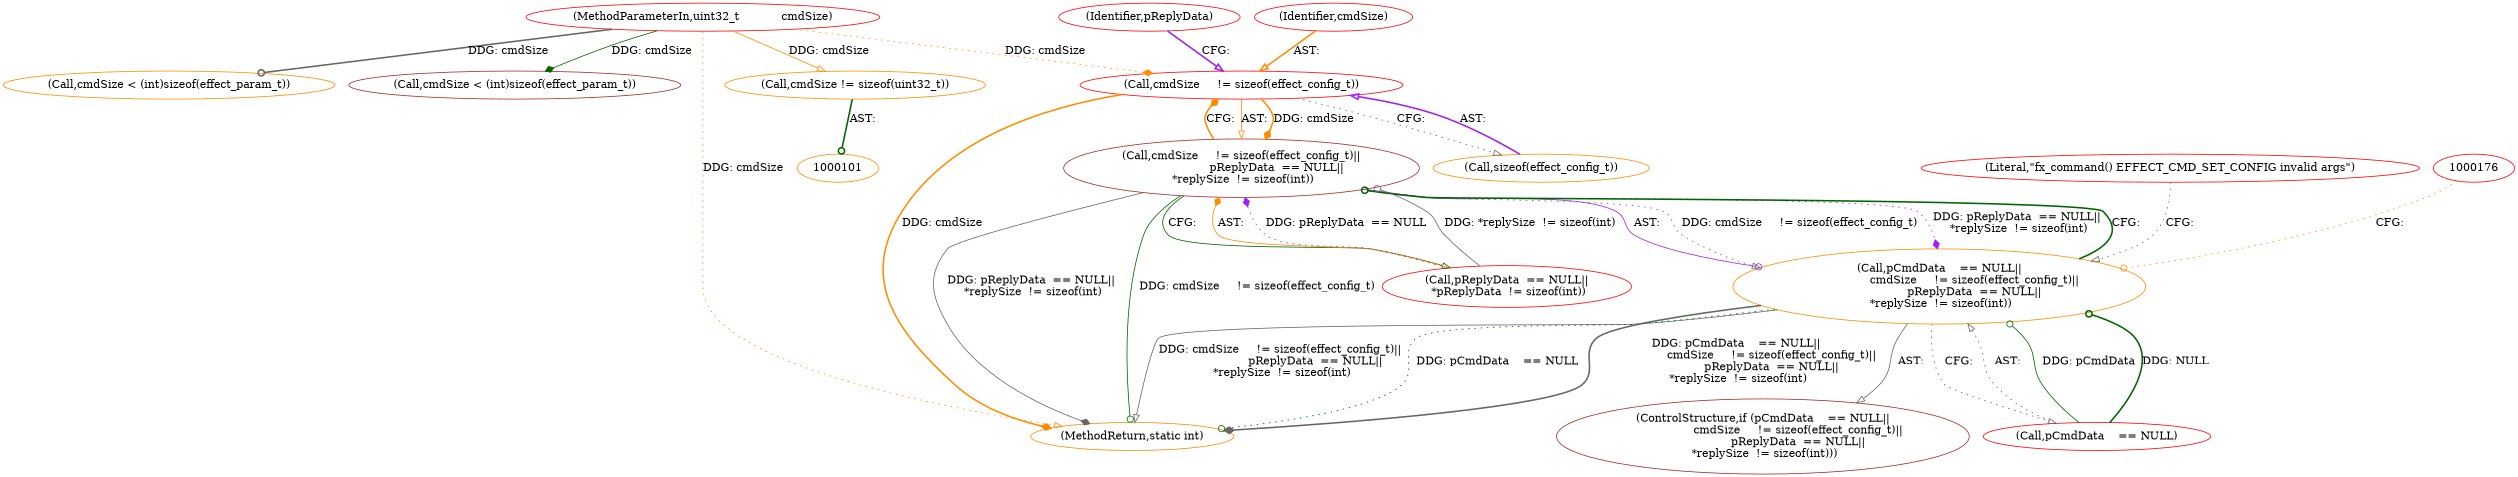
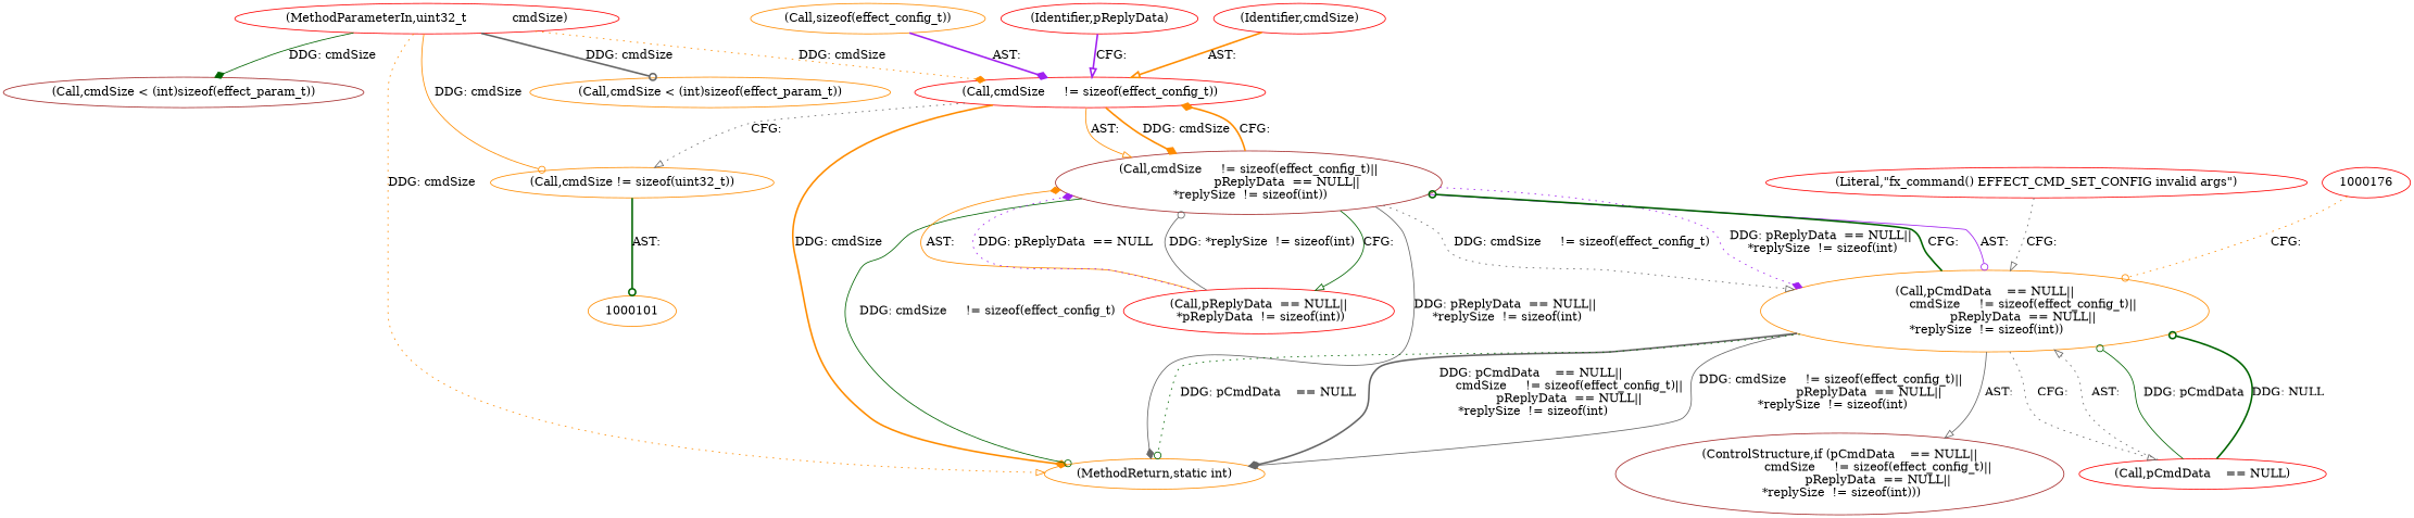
  digraph {
    node [color=red]
    edge [arrowhead=onormal color=gray40 style=solid]
    n1 [label="(Call,cmdSize     != sizeof(effect_config_t))"]
    n2 [color=brown label="(Call,cmdSize     != sizeof(effect_config_t)||\n                    pReplyData  == NULL||\n *replySize  != sizeof(int))"]
    n3 [color=darkorange label="(Call,sizeof(effect_config_t))"]
    n4 [color=darkorange label="(MethodReturn,static int)"]
    n5 [color=darkorange label="(Call,pCmdData    == NULL||\n                    cmdSize     != sizeof(effect_config_t)||\n                    pReplyData  == NULL||\n *replySize  != sizeof(int))"]
    n6 [label="(Call,pReplyData  == NULL||\n *pReplyData  != sizeof(int))"]
    n7 [label="(MethodParameterIn,uint32_t            cmdSize)"]
    n8 [color=darkorange label="(Call,cmdSize < (int)sizeof(effect_param_t))"]
    n9 [color=brown label="(Call,cmdSize < (int)sizeof(effect_param_t))"]
    n10 [color=darkorange label="(Call,cmdSize != sizeof(uint32_t))"]
    1000101 [color=darkorange]
    n12 [label="(Call,pCmdData    == NULL)"]
    n13 [color=brown label="(ControlStructure,if (pCmdData    == NULL||\n                    cmdSize     != sizeof(effect_config_t)||\n                    pReplyData  == NULL||\n *replySize  != sizeof(int)))"]
    n14 [label="(Literal,\"fx_command() EFFECT_CMD_SET_CONFIG invalid args\")"]
    n15 [label="(Identifier,pReplyData)"]
    n16 [label="(Identifier,cmdSize)"]
    1000176
    n1 -> n2 [color=darkorange label="AST: "]
    n1 -> n2 [arrowhead=diamond color=darkorange label="DDG: cmdSize" style=bold]
-   n1 -> n3 [label="CFG: " style=dotted]
+   n1 -> n10 [label="CFG: " style=dotted]
    n1 -> n4 [arrowhead=diamond color=darkorange label="DDG: cmdSize" style=bold]
    n2 -> n1 [arrowhead=diamond color=darkorange label="CFG: " style=bold]
    n2 -> n4 [arrowhead=diamond label="DDG: pReplyData  == NULL||\n *replySize  != sizeof(int)"]
    n2 -> n4 [arrowhead=odot color=darkgreen label="DDG: cmdSize     != sizeof(effect_config_t)"]
    n2 -> n5 [arrowhead=odot color=purple label="AST: "]
    n2 -> n5 [label="DDG: cmdSize     != sizeof(effect_config_t)" style=dotted]
    n2 -> n5 [arrowhead=diamond color=purple label="DDG: pReplyData  == NULL||\n *replySize  != sizeof(int)" style=dotted]
    n2 -> n6 [color=darkgreen label="CFG: "]
-   n3 -> n1 [color=purple label="AST: " style=bold]
+   n3 -> n1 [arrowhead=diamond color=purple label="AST: " style=bold]
    n5 -> n2 [arrowhead=odot color=darkgreen label="CFG: " style=bold]
    n5 -> n4 [arrowhead=diamond label="DDG: pCmdData    == NULL||\n                    cmdSize     != sizeof(effect_config_t)||\n                    pReplyData  == NULL||\n *replySize  != sizeof(int)" style=bold]
    n5 -> n4 [label="DDG: cmdSize     != sizeof(effect_config_t)||\n                    pReplyData  == NULL||\n *replySize  != sizeof(int)"]
    n5 -> n4 [arrowhead=odot color=darkgreen label="DDG: pCmdData    == NULL" style=dotted]
    n5 -> n12 [label="CFG: " style=dotted]
    n5 -> n13 [label="AST: "]
    n6 -> n2 [arrowhead=diamond color=darkorange label="AST: "]
    n6 -> n2 [arrowhead=diamond color=purple label="DDG: pReplyData  == NULL" style=dotted]
    n6 -> n2 [arrowhead=odot label="DDG: *replySize  != sizeof(int)"]
    n7 -> n1 [arrowhead=diamond color=darkorange label="DDG: cmdSize" style=dotted]
    n7 -> n4 [color=darkorange label="DDG: cmdSize" style=dotted]
    n7 -> n8 [arrowhead=odot label="DDG: cmdSize" style=bold]
    n7 -> n9 [arrowhead=diamond color=darkgreen label="DDG: cmdSize"]
-   n7 -> n10 [color=darkorange label="DDG: cmdSize"]
+   n7 -> n10 [arrowhead=odot color=darkorange label="DDG: cmdSize"]
    n10 -> 1000101 [arrowhead=odot color=darkgreen label="AST: " style=bold]
    n12 -> n5 [label="AST: " style=dotted]
    n12 -> n5 [arrowhead=odot color=darkgreen label="DDG: pCmdData"]
    n12 -> n5 [arrowhead=odot color=darkgreen label="DDG: NULL" style=bold]
    n14 -> n5 [label="CFG: " style=dotted]
    n15 -> n1 [color=purple label="CFG: " style=bold]
    n16 -> n1 [color=darkorange label="AST: " style=bold]
    1000176 -> n5 [arrowhead=odot color=darkorange label="CFG: " style=dotted]
  }
